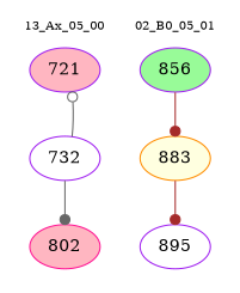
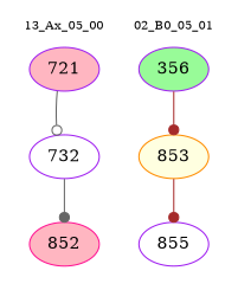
  digraph {
    node [color=purple fillcolor=lightpink style=filled]
    edge [arrowhead=dot color=gray40]
    n1 [label=721]
    n2 [fillcolor=white label=732]
-   n3 [color=deeppink label=802]
-   n4 [fillcolor=palegreen label=856]
-   n5 [color=darkorange fillcolor=lightyellow label=883]
-   n6 [fillcolor=white label=895]
+   n3 [color=deeppink label=852]
+   n4 [fillcolor=palegreen label=356]
+   n5 [color=darkorange fillcolor=lightyellow label=853]
+   n6 [fillcolor=white label=855]
    subgraph cluster_1 {
      color=white
      fontsize=10
      label="13_Ax_05_00"
      n1
      n2
      n3
    }
    subgraph cluster_2 {
      color=white
      fontsize=10
      label="02_B0_05_01"
      n4
      n5
      n6
    }
-   n2 -> n1 [arrowhead=odot]
+   n1 -> n2 [arrowhead=odot]
    n2 -> n3
    n4 -> n5 [color=brown]
    n5 -> n6 [color=brown]
  }
